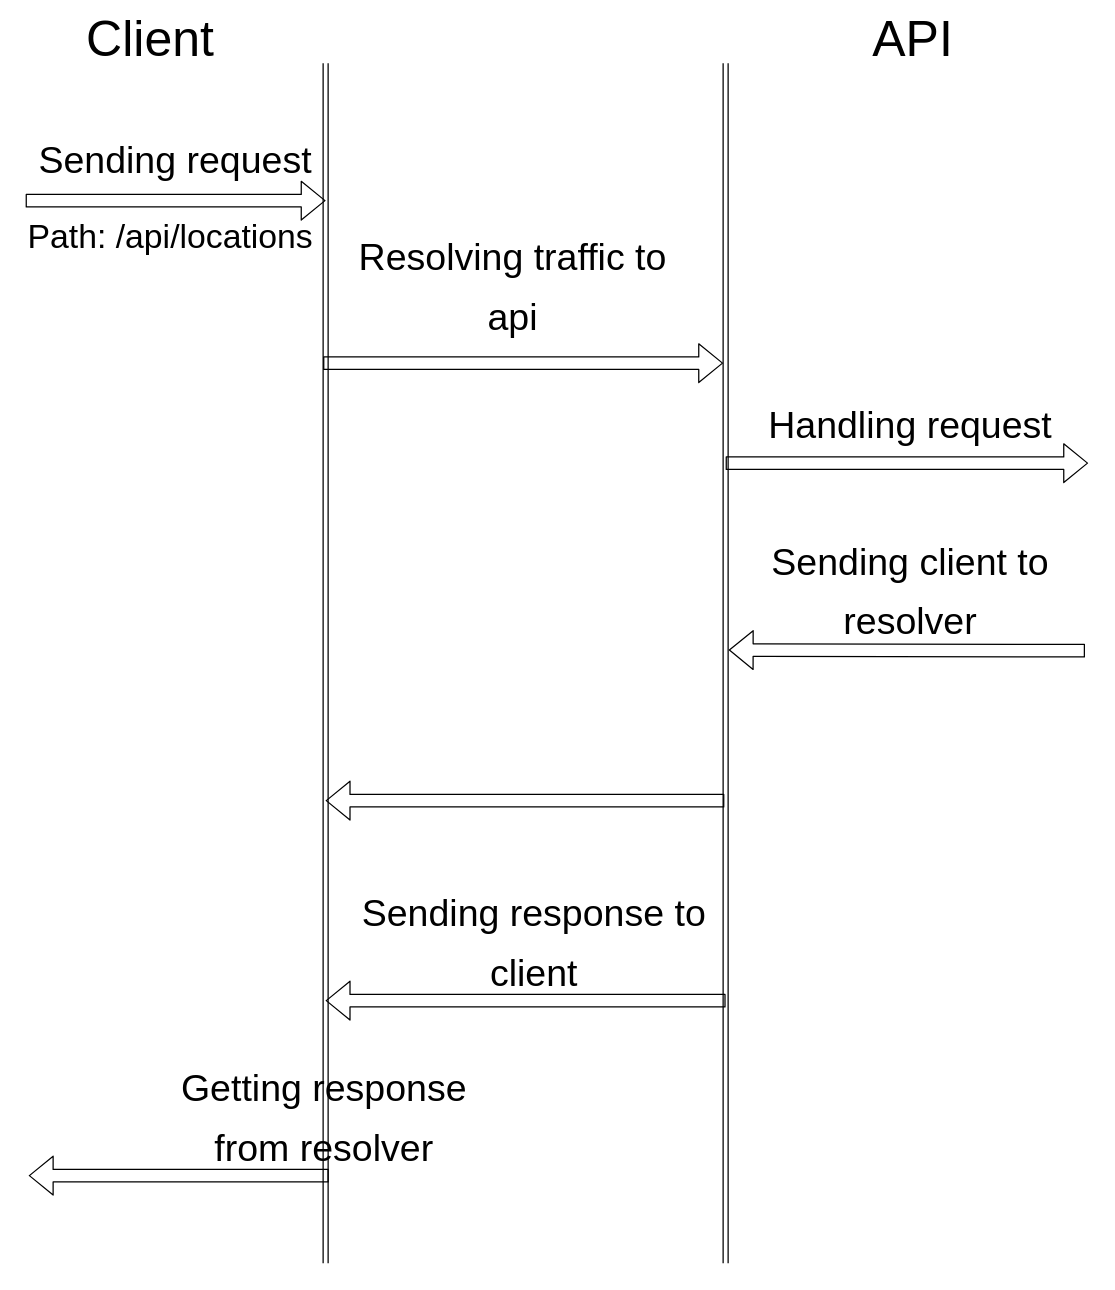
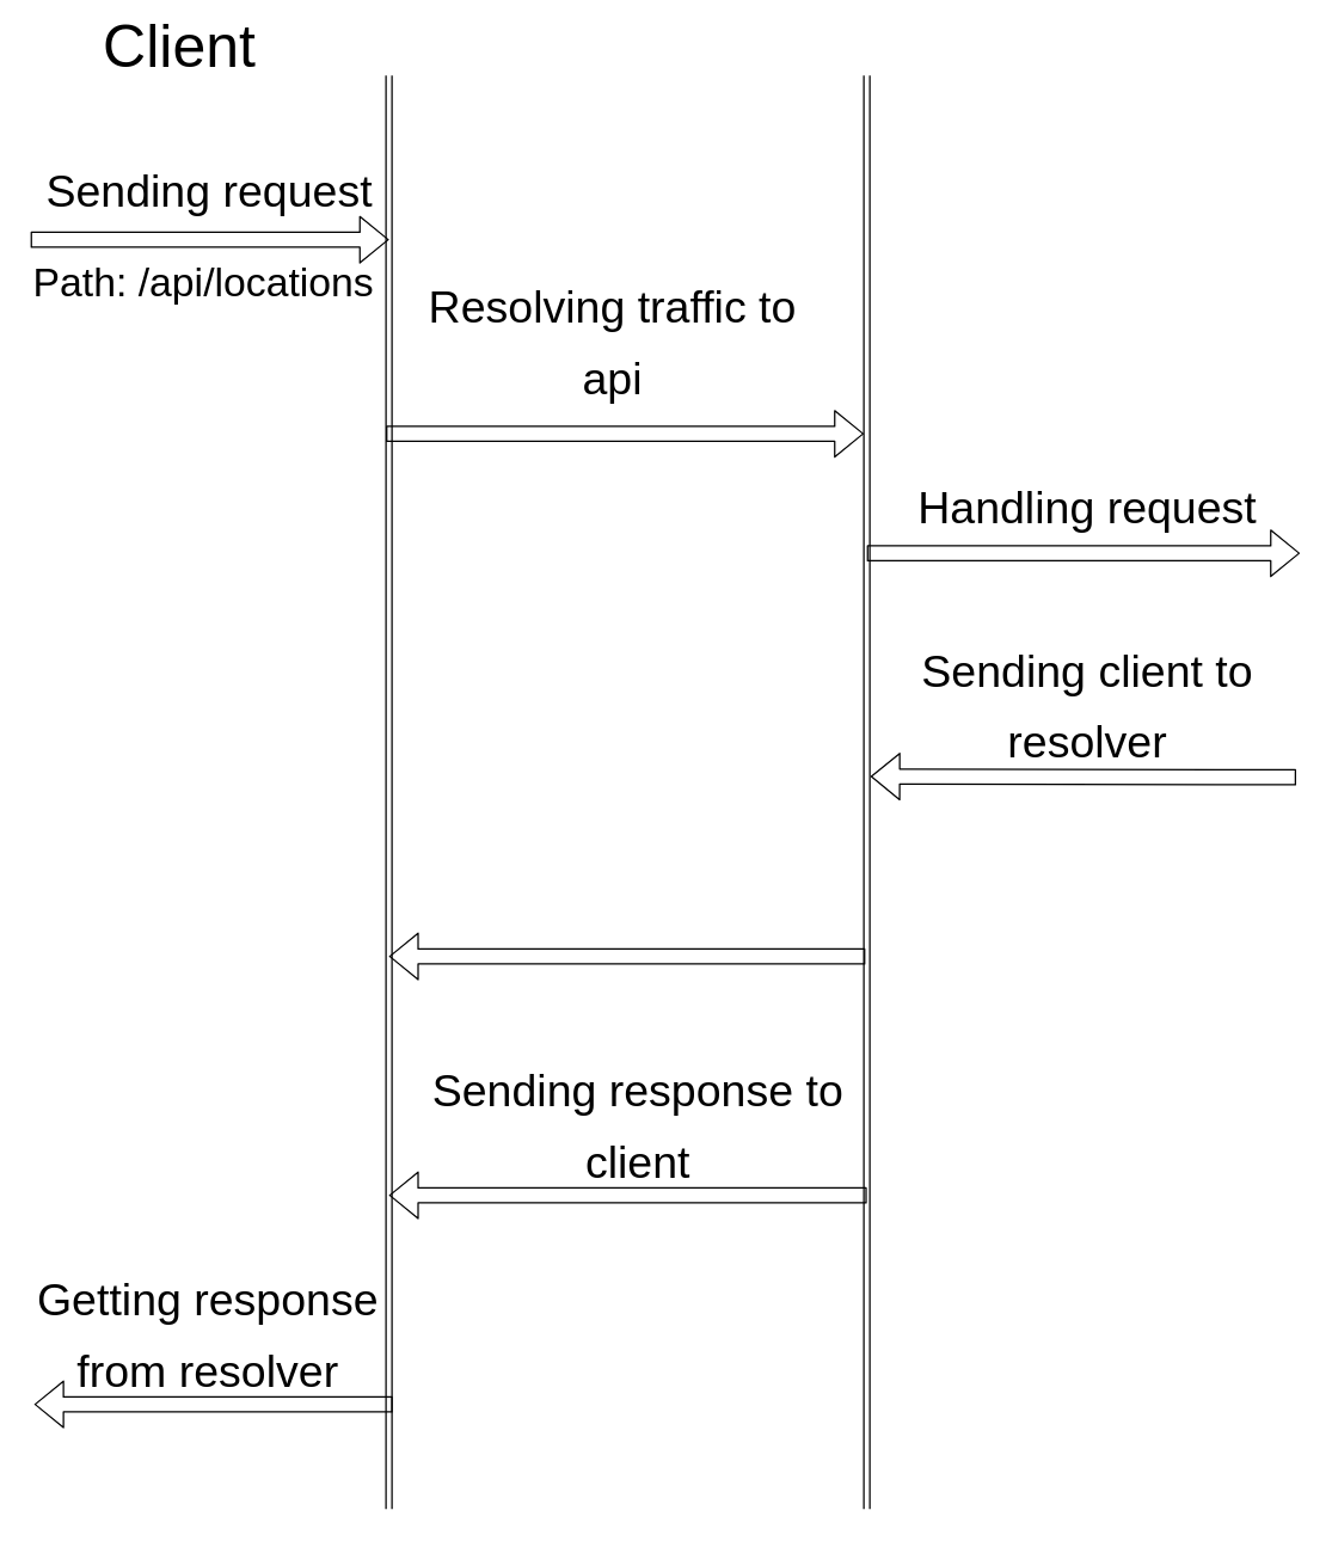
  <mxCell id="0" />
  <mxCell id="1" parent="0" />
  <mxCell id="2" value="" style="shape=link;html=1;targetPerimeterSpacing=0;fillColor=none;fontSize=40;fontColor=#000000;" edge="1" parent="1"><mxGeometry width="50" height="50" relative="1" as="geometry"><mxPoint x="260" y="1010" as="sourcePoint" /><mxPoint x="260" y="50" as="targetPoint" /></mxGeometry></mxCell>
  <mxCell id="3" value="" style="shape=link;html=1;targetPerimeterSpacing=0;fillColor=none;fontSize=40;fontColor=#000000;" edge="1" parent="1"><mxGeometry width="50" height="50" relative="1" as="geometry"><mxPoint x="580" y="1010" as="sourcePoint" /><mxPoint x="580" y="50" as="targetPoint" /></mxGeometry></mxCell>
- <mxCell id="4" value="API" style="text;html=1;strokeColor=none;fillColor=none;align=center;verticalAlign=middle;whiteSpace=wrap;rounded=0;dashed=1;labelBackgroundColor=none;fontSize=40;fontColor=#000000;" vertex="1" parent="1"><mxGeometry x="710" y="20" width="40" height="20" as="geometry" /></mxCell>
  <mxCell id="5" value="" style="shape=flexArrow;endArrow=classic;html=1;fillColor=none;fontSize=40;fontColor=#000000;" edge="1" parent="1"><mxGeometry width="50" height="50" relative="1" as="geometry"><mxPoint y="160" as="sourcePoint" x="20" /><mxPoint x="260" y="160" as="targetPoint" /></mxGeometry></mxCell>
  <mxCell id="6" value="&lt;div style=&quot;font-size: 39px&quot;&gt;&lt;font style=&quot;font-size: 39px&quot;&gt;&lt;font style=&quot;font-size: 30px&quot;&gt;Sending request&lt;/font&gt;&lt;/font&gt;&lt;font style=&quot;font-size: 39px&quot;&gt;&lt;font style=&quot;font-size: 39px&quot;&gt;&lt;br&gt;&lt;/font&gt;&lt;/font&gt;&lt;/div&gt;" style="text;html=1;strokeColor=none;fillColor=none;align=center;verticalAlign=middle;whiteSpace=wrap;rounded=0;dashed=1;labelBackgroundColor=none;fontSize=40;fontColor=#000000;" vertex="1" parent="1"><mxGeometry y="70" width="240" height="110" as="geometry" x="20" /></mxCell>
  <mxCell id="7" value="" style="shape=flexArrow;endArrow=classic;html=1;fillColor=none;fontSize=40;fontColor=#000000;" edge="1" parent="1"><mxGeometry width="50" height="50" relative="1" as="geometry"><mxPoint x="258" y="290" as="sourcePoint" /><mxPoint x="578" y="290" as="targetPoint" /></mxGeometry></mxCell>
  <mxCell id="8" value="&lt;font style=&quot;font-size: 30px&quot;&gt;Resolving traffic to api&lt;/font&gt;" style="text;html=1;strokeColor=none;fillColor=none;align=center;verticalAlign=middle;whiteSpace=wrap;rounded=0;dashed=1;labelBackgroundColor=none;fontSize=40;fontColor=#000000;" vertex="1" parent="1"><mxGeometry x="270" y="200" width="280" height="50" as="geometry" /></mxCell>
  <mxCell id="9" value="" style="shape=flexArrow;endArrow=classic;html=1;fillColor=none;fontSize=40;fontColor=#000000;" edge="1" parent="1"><mxGeometry width="50" height="50" relative="1" as="geometry"><mxPoint x="580" y="370" as="sourcePoint" /><mxPoint x="870" y="370" as="targetPoint" /></mxGeometry></mxCell>
  <mxCell id="10" value="&lt;font style=&quot;font-size: 30px&quot;&gt;Handling request&lt;/font&gt;" style="text;html=1;strokeColor=none;fillColor=none;align=center;verticalAlign=middle;whiteSpace=wrap;rounded=0;dashed=1;labelBackgroundColor=none;fontSize=40;fontColor=#000000;" vertex="1" parent="1"><mxGeometry x="592.5" y="310" width="270" height="50" as="geometry" /></mxCell>
  <mxCell id="11" value="" style="shape=flexArrow;endArrow=classic;html=1;fillColor=none;fontSize=40;fontColor=#000000;" edge="1" parent="1"><mxGeometry width="50" height="50" relative="1" as="geometry"><mxPoint x="867.5" y="520" as="sourcePoint" /><mxPoint x="582.5" y="519.5" as="targetPoint" /></mxGeometry></mxCell>
  <mxCell id="12" value="&lt;div style=&quot;font-size: 39px&quot;&gt;&lt;font style=&quot;font-size: 30px&quot;&gt;Sending client to resolver&lt;/font&gt;&lt;/div&gt;" style="text;html=1;strokeColor=none;fillColor=none;align=center;verticalAlign=middle;whiteSpace=wrap;rounded=0;dashed=1;labelBackgroundColor=none;fontSize=40;fontColor=#000000;" vertex="1" parent="1"><mxGeometry x="592.5" y="440" width="270" height="60" as="geometry" /></mxCell>
  <mxCell id="13" value="Client" style="text;html=1;strokeColor=none;fillColor=none;align=center;verticalAlign=middle;whiteSpace=wrap;rounded=0;labelBackgroundColor=none;fontSize=40;fontColor=#000000;" vertex="1" parent="1"><mxGeometry x="100" y="20" width="40" height="20" as="geometry" /></mxCell>
  <mxCell id="14" value="" style="shape=flexArrow;endArrow=classic;html=1;fillColor=none;fontSize=40;fontColor=#000000;" edge="1" parent="1"><mxGeometry width="50" height="50" relative="1" as="geometry"><mxPoint x="579" y="640" as="sourcePoint" /><mxPoint x="260" y="640" as="targetPoint" /></mxGeometry></mxCell>
  <mxCell id="15" value="&lt;font style=&quot;font-size: 30px&quot;&gt;Sending response to client&lt;/font&gt;" style="text;html=1;strokeColor=none;fillColor=none;align=center;verticalAlign=middle;whiteSpace=wrap;rounded=0;dashed=1;labelBackgroundColor=none;fontSize=40;fontColor=#000000;" vertex="1" parent="1"><mxGeometry x="281.5" y="720" width="290" height="60" as="geometry" /></mxCell>
  <mxCell id="16" value="" style="shape=flexArrow;endArrow=classic;html=1;fillColor=none;fontSize=40;fontColor=#000000;" edge="1" parent="1"><mxGeometry width="50" height="50" relative="1" as="geometry"><mxPoint x="580" y="800" as="sourcePoint" /><mxPoint x="260" y="800" as="targetPoint" /></mxGeometry></mxCell>
  <mxCell id="17" value="" style="shape=flexArrow;endArrow=classic;html=1;fillColor=none;fontSize=40;fontColor=#000000;" edge="1" parent="1"><mxGeometry width="50" height="50" relative="1" as="geometry"><mxPoint x="262.5" y="940" as="sourcePoint" /><mxPoint x="22.5" y="940" as="targetPoint" /></mxGeometry></mxCell>
- <mxCell id="18" value="&lt;font style=&quot;font-size: 30px&quot;&gt;Getting response from resolver&lt;br&gt;&lt;/font&gt;" style="text;html=1;strokeColor=none;fillColor=none;align=center;verticalAlign=middle;whiteSpace=wrap;rounded=0;dashed=1;labelBackgroundColor=none;fontSize=40;fontColor=#000000;" vertex="1" parent="1"><mxGeometry x="140" y="860" width="238" height="60" as="geometry" /></mxCell>
+ <mxCell id="18" value="&lt;font style=&quot;font-size: 30px&quot;&gt;Getting response from resolver&lt;br&gt;&lt;/font&gt;" style="text;html=1;strokeColor=none;fillColor=none;align=center;verticalAlign=middle;whiteSpace=wrap;rounded=0;dashed=1;labelBackgroundColor=none;fontSize=40;fontColor=#000000;" vertex="1" parent="1"><mxGeometry y="860" width="238" height="60" as="geometry" x="20" /></mxCell>
  <mxCell id="19" value="&lt;div style=&quot;font-size: 27px&quot;&gt;&lt;font style=&quot;font-size: 27px&quot;&gt;&lt;font style=&quot;font-size: 27px&quot;&gt;Path&lt;/font&gt;: &lt;font style=&quot;font-size: 27px&quot;&gt;&lt;span style=&quot;background-color: rgb(255 , 255 , 255)&quot;&gt;/api&lt;/span&gt;/locations&lt;/font&gt;&lt;/font&gt;&lt;/div&gt;" style="text;html=1;resizable=0;points=[];autosize=1;align=left;verticalAlign=top;spacingTop=-4;fontSize=40;fontColor=#000000;" vertex="1" parent="1"><mxGeometry y="170" width="240" height="50" as="geometry" x="20" /></mxCell>
